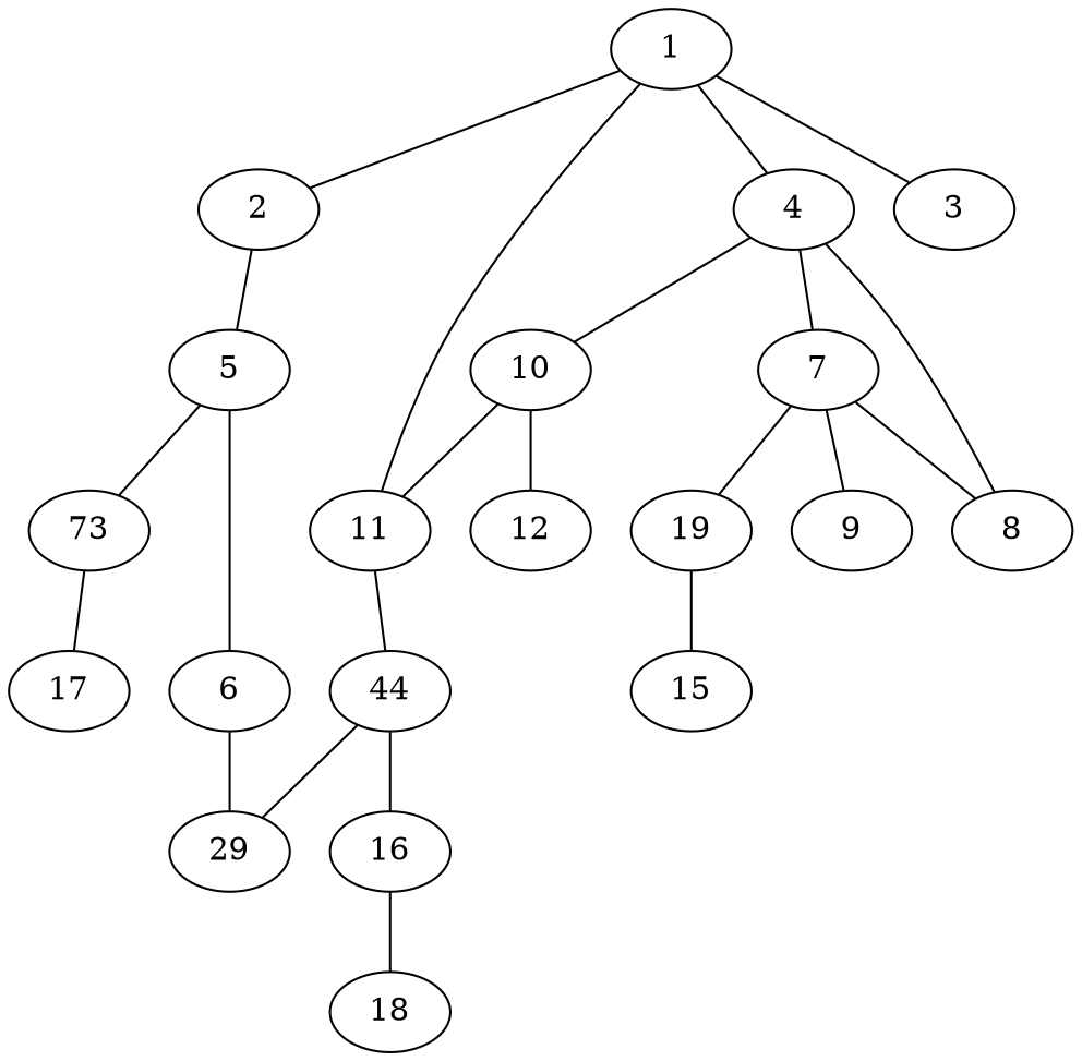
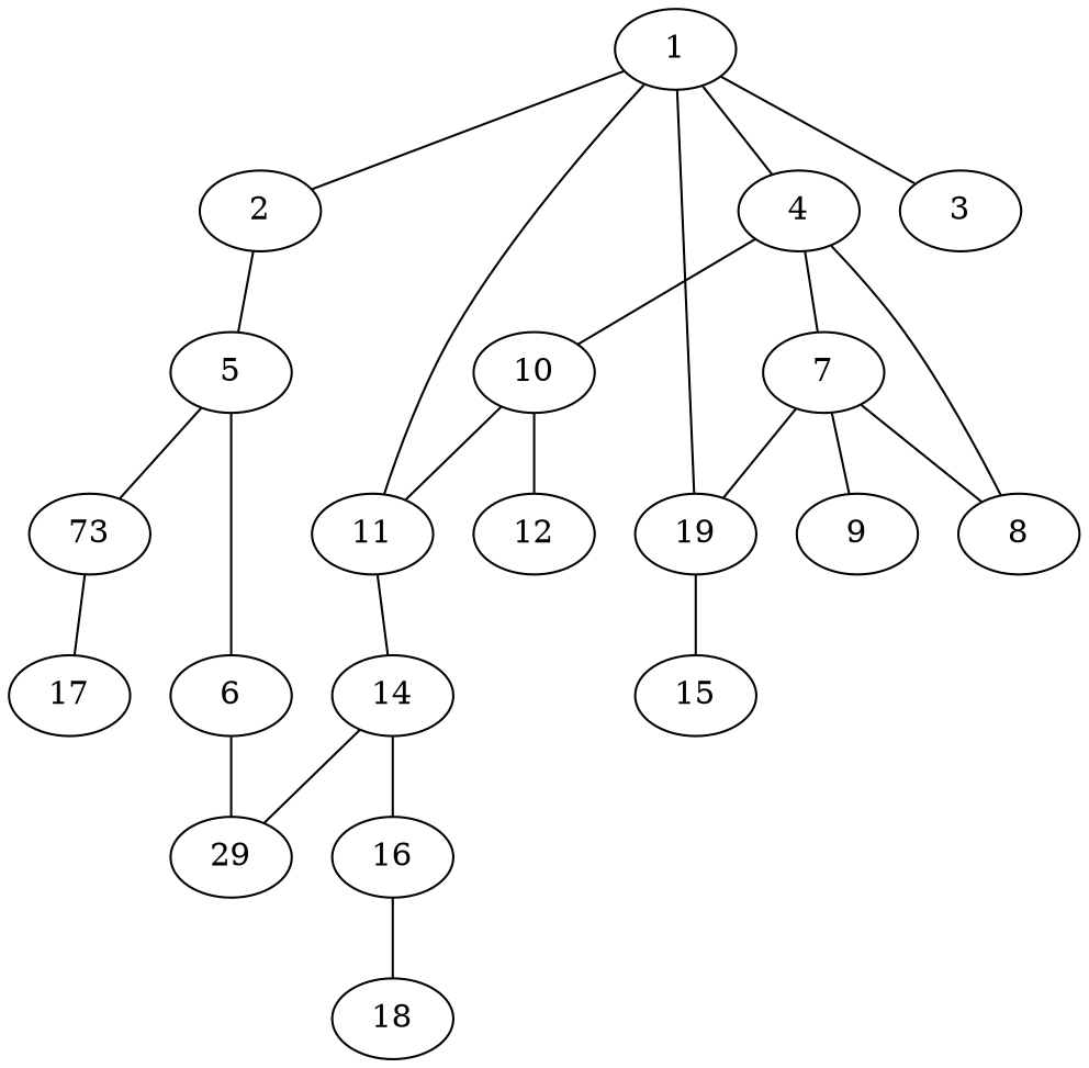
  graph {
    1
    2
    3
    4
    11
    19
    5
    7
    8
    10
-   14 [label=44]
+   14
    15
    6
    n14 [label=73]
    9
    12
    n17 [label=29]
    16
    17
    18
    1 -- 2
    1 -- 3
    1 -- 4
    1 -- 11
+   1 -- 19
    2 -- 5
    4 -- 7
    4 -- 8
    4 -- 10
    11 -- 14
    19 -- 15
    5 -- 6
    5 -- n14
    7 -- 19
    7 -- 8
    7 -- 9
    10 -- 11
    10 -- 12
    14 -- n17
    14 -- 16
    6 -- n17
    n14 -- 17
    16 -- 18
  }
